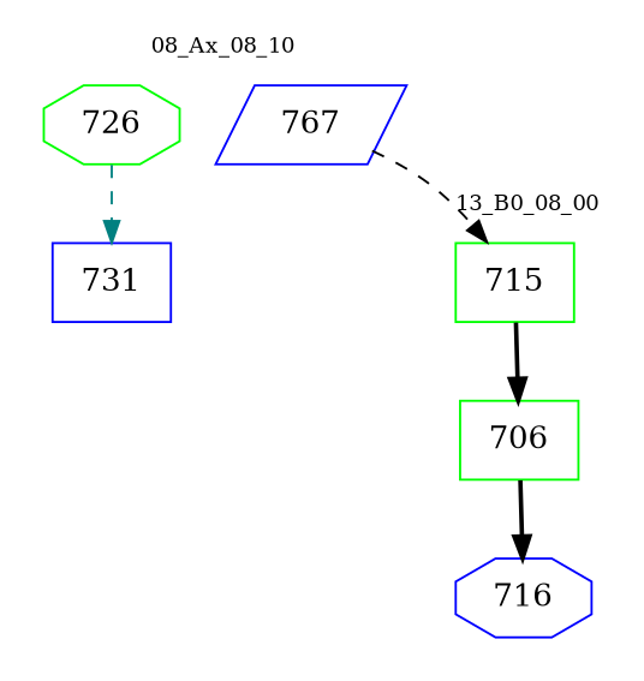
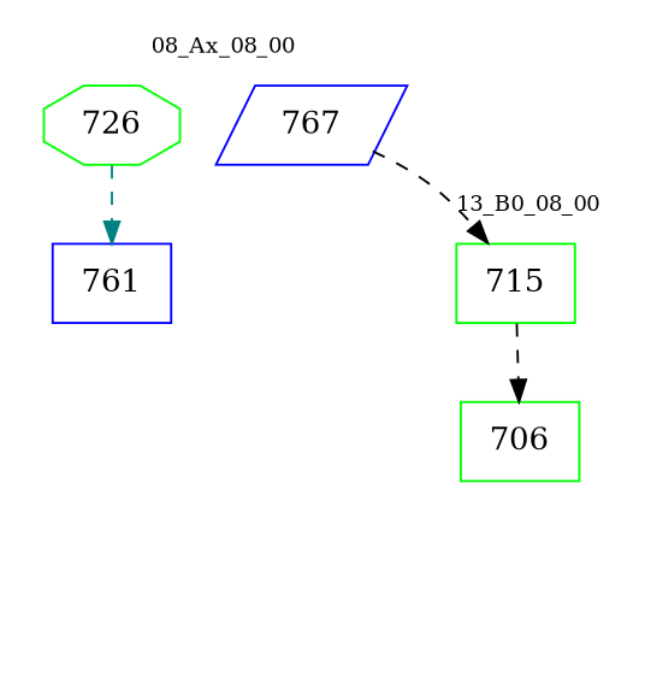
  digraph {
    node [color=blue shape=box]
    edge [color=black style=dashed]
    n1 [label=767 shape=parallelogram]
    n2 [color=green label=726 shape=octagon]
-   n3 [label=731]
+   n3 [label=761]
    n4 [color=green label=715]
    n5 [color=green label=706]
-   n6 [label=716 shape=octagon]
    subgraph cluster_1 {
      color=white
      fontsize=10
-     label="08_Ax_08_10"
+     label="08_Ax_08_00"
      n1
      n2
      n3
    }
    subgraph cluster_2 {
      color=white
      fontsize=10
      label="13_B0_08_00"
      n4
      n5
-     n6
    }
    n1 -> n4
    n2 -> n3 [color=teal]
-   n4 -> n5 [style=bold]
-   n5 -> n6 [style=bold]
+   n4 -> n5
  }
